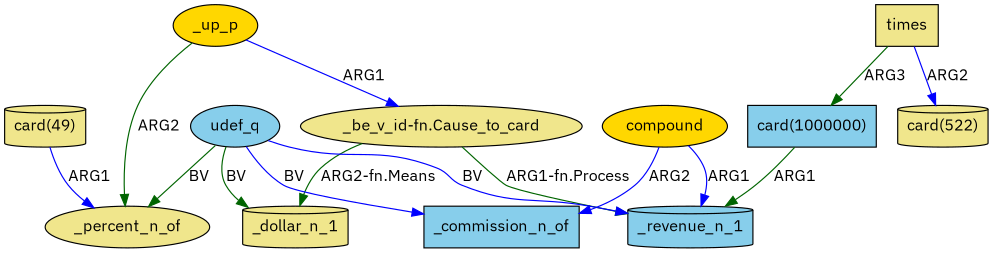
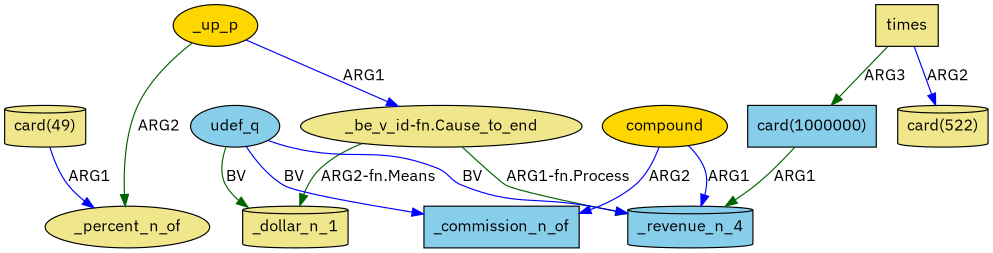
  digraph {
    fontname="IBM Plex Sans"
    node [fillcolor=khaki fontname="IBM Plex Sans" shape=ellipse style=filled]
    edge [color=darkgreen fontname="IBM Plex Sans"]
-   _revenue_n_1 [fillcolor=skyblue shape=cylinder]
-   "_be_v_id-fn.Cause_to_end" [label="_be_v_id-fn.Cause_to_card"]
+   _revenue_n_1 [fillcolor=skyblue shape=cylinder label=_revenue_n_4]
+   "_be_v_id-fn.Cause_to_end"
    _dollar_n_1 [shape=cylinder]
    times [shape=box]
    "card(1000000)" [fillcolor=skyblue shape=box]
    "card(522)" [shape=cylinder]
    _up_p [fillcolor=gold]
    _percent_n_of
    udef_q [fillcolor=skyblue]
    _commission_n_of [fillcolor=skyblue shape=box]
    compound [fillcolor=gold]
    "card(49)" [shape=cylinder]
    "_be_v_id-fn.Cause_to_end" -> _revenue_n_1 [label="ARG1-fn.Process"]
    "_be_v_id-fn.Cause_to_end" -> _dollar_n_1 [label="ARG2-fn.Means"]
    times -> "card(1000000)" [label=ARG3]
    times -> "card(522)" [color=blue label=ARG2]
    "card(1000000)" -> _revenue_n_1 [label=ARG1]
    _up_p -> "_be_v_id-fn.Cause_to_end" [color=blue label=ARG1]
    _up_p -> _percent_n_of [label=ARG2]
    udef_q -> _revenue_n_1 [color=blue label=BV]
    udef_q -> _dollar_n_1 [label=BV]
-   udef_q -> _percent_n_of [label=BV]
    udef_q -> _commission_n_of [color=blue label=BV]
    compound -> _revenue_n_1 [color=blue label=ARG1]
    compound -> _commission_n_of [color=blue label=ARG2]
    "card(49)" -> _percent_n_of [color=blue label=ARG1]
  }
